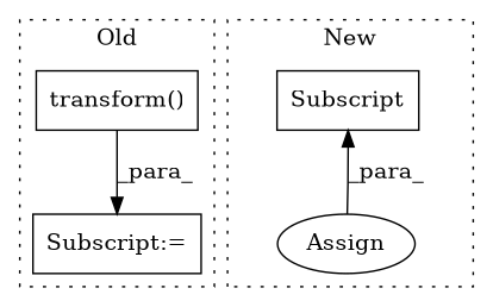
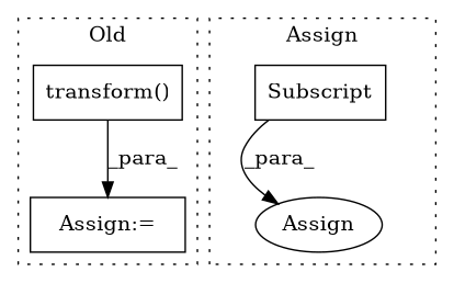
  digraph {
    node [shape=box]
    n1 [a=75 l="14,1" label="transform()" s="4628,4646"]
-   n2 [a=68 l=3 label="Subscript:=" s=4624]
+   n2 [a=68 l=3 label="Assign:=" s=4624]
    n3 [a=63 l="10,0" label=Subscript s="4823,0"]
    n4 [a=76 l=1 label=Assign s=4831 shape=ellipse]
    subgraph cluster_1 {
      label=Old
      style=dotted
      n1
      n2
    }
    subgraph cluster_2 {
-     label=New
+     label=Assign
      style=dotted
      n3
      n4
    }
    n1 -> n2 [label=_para_]
-   n4 -> n3 [label=_para_]
+   n3 -> n4 [label=_para_]
  }
